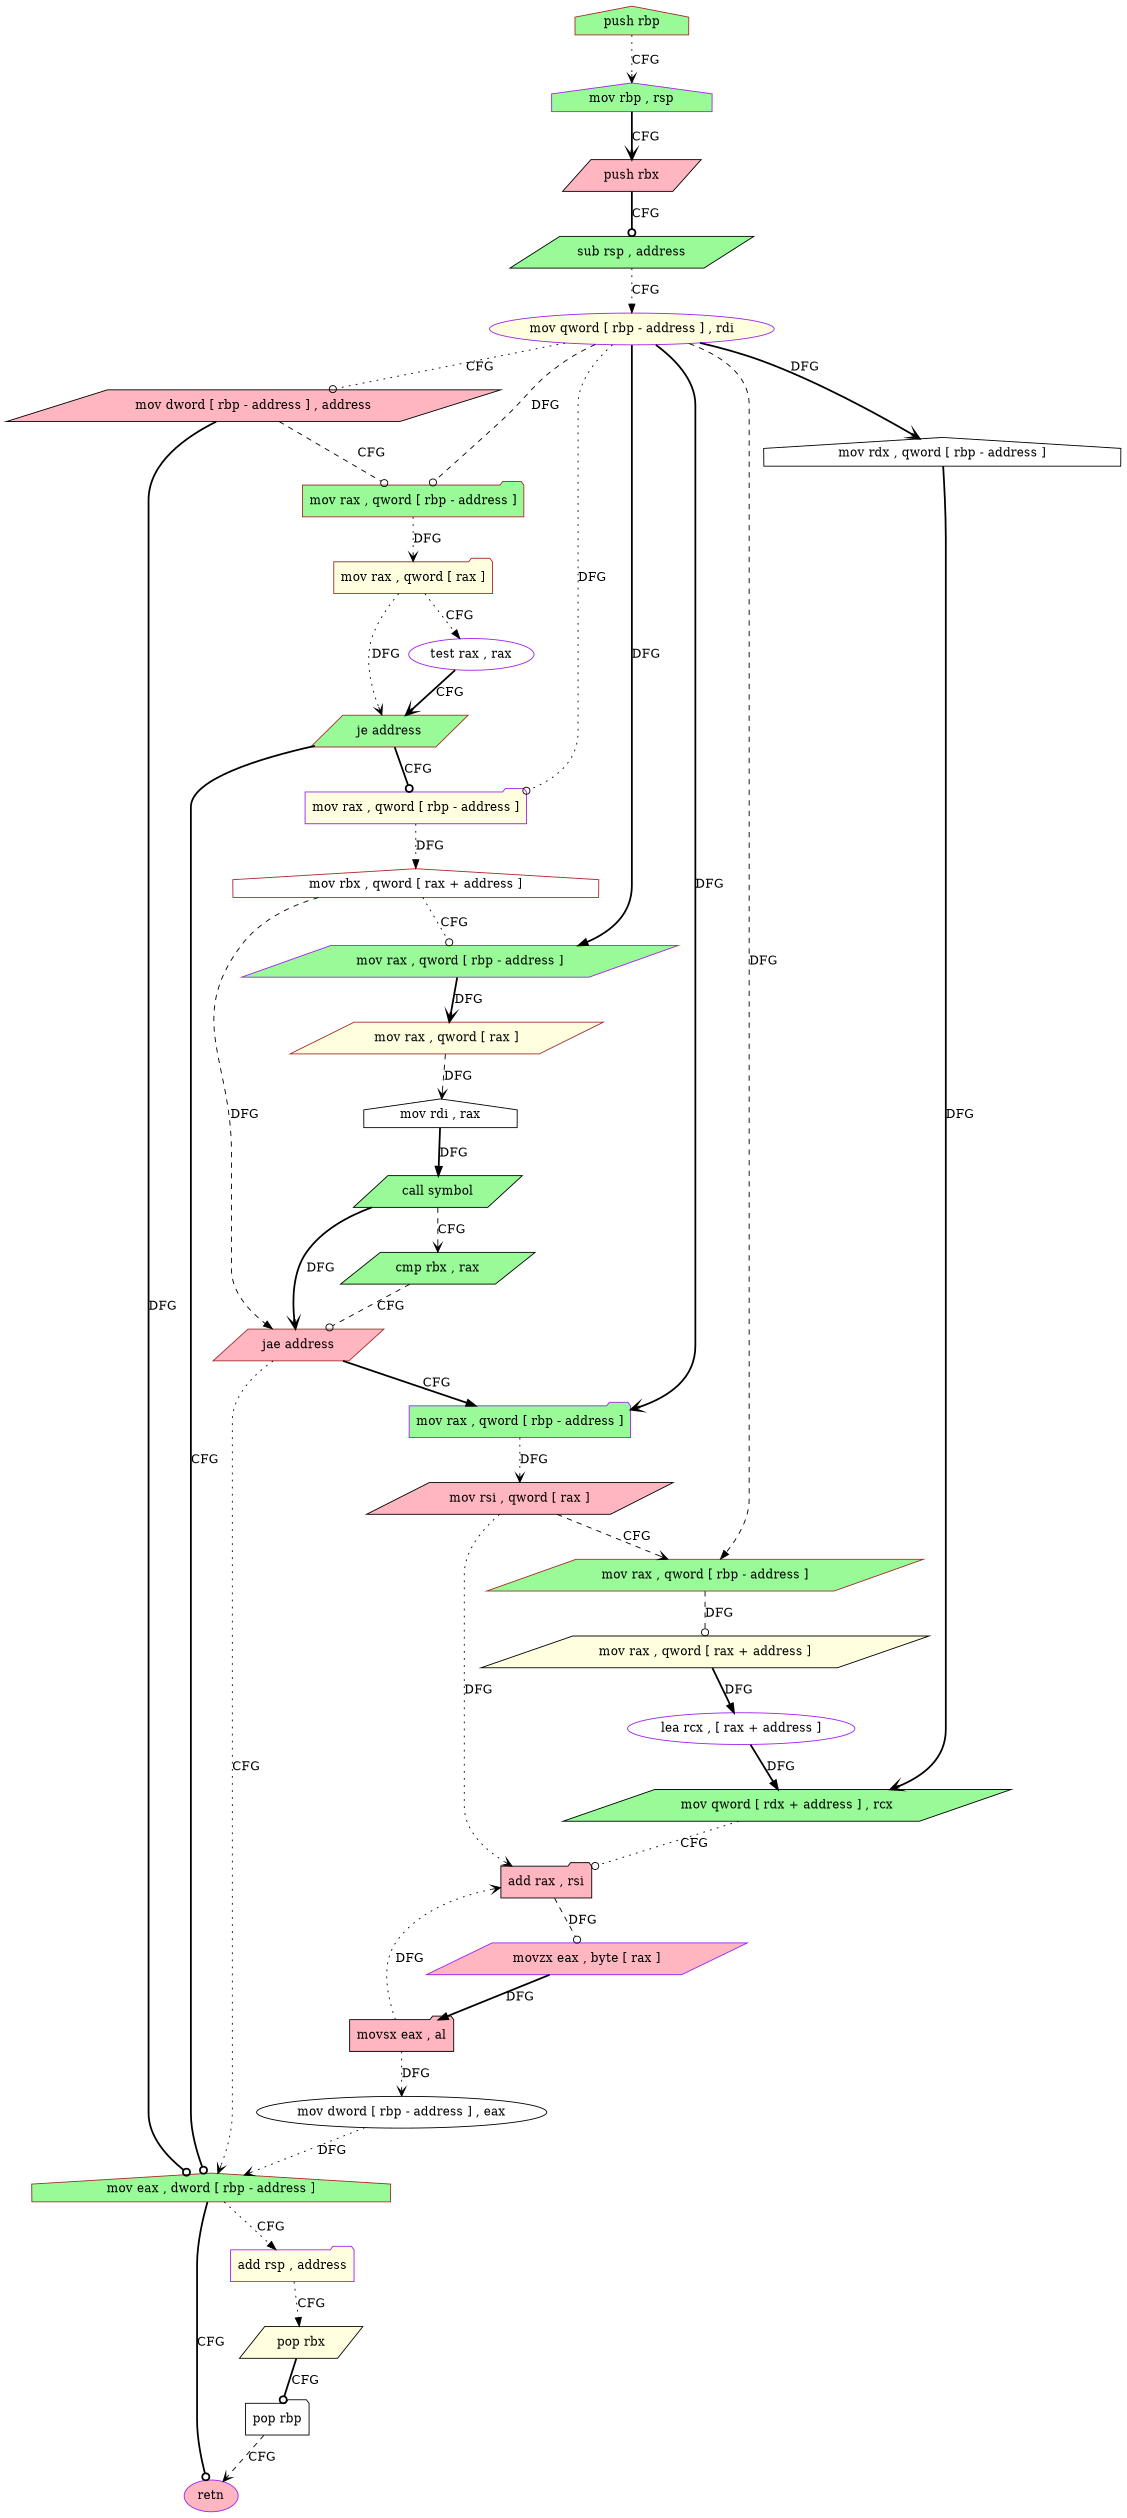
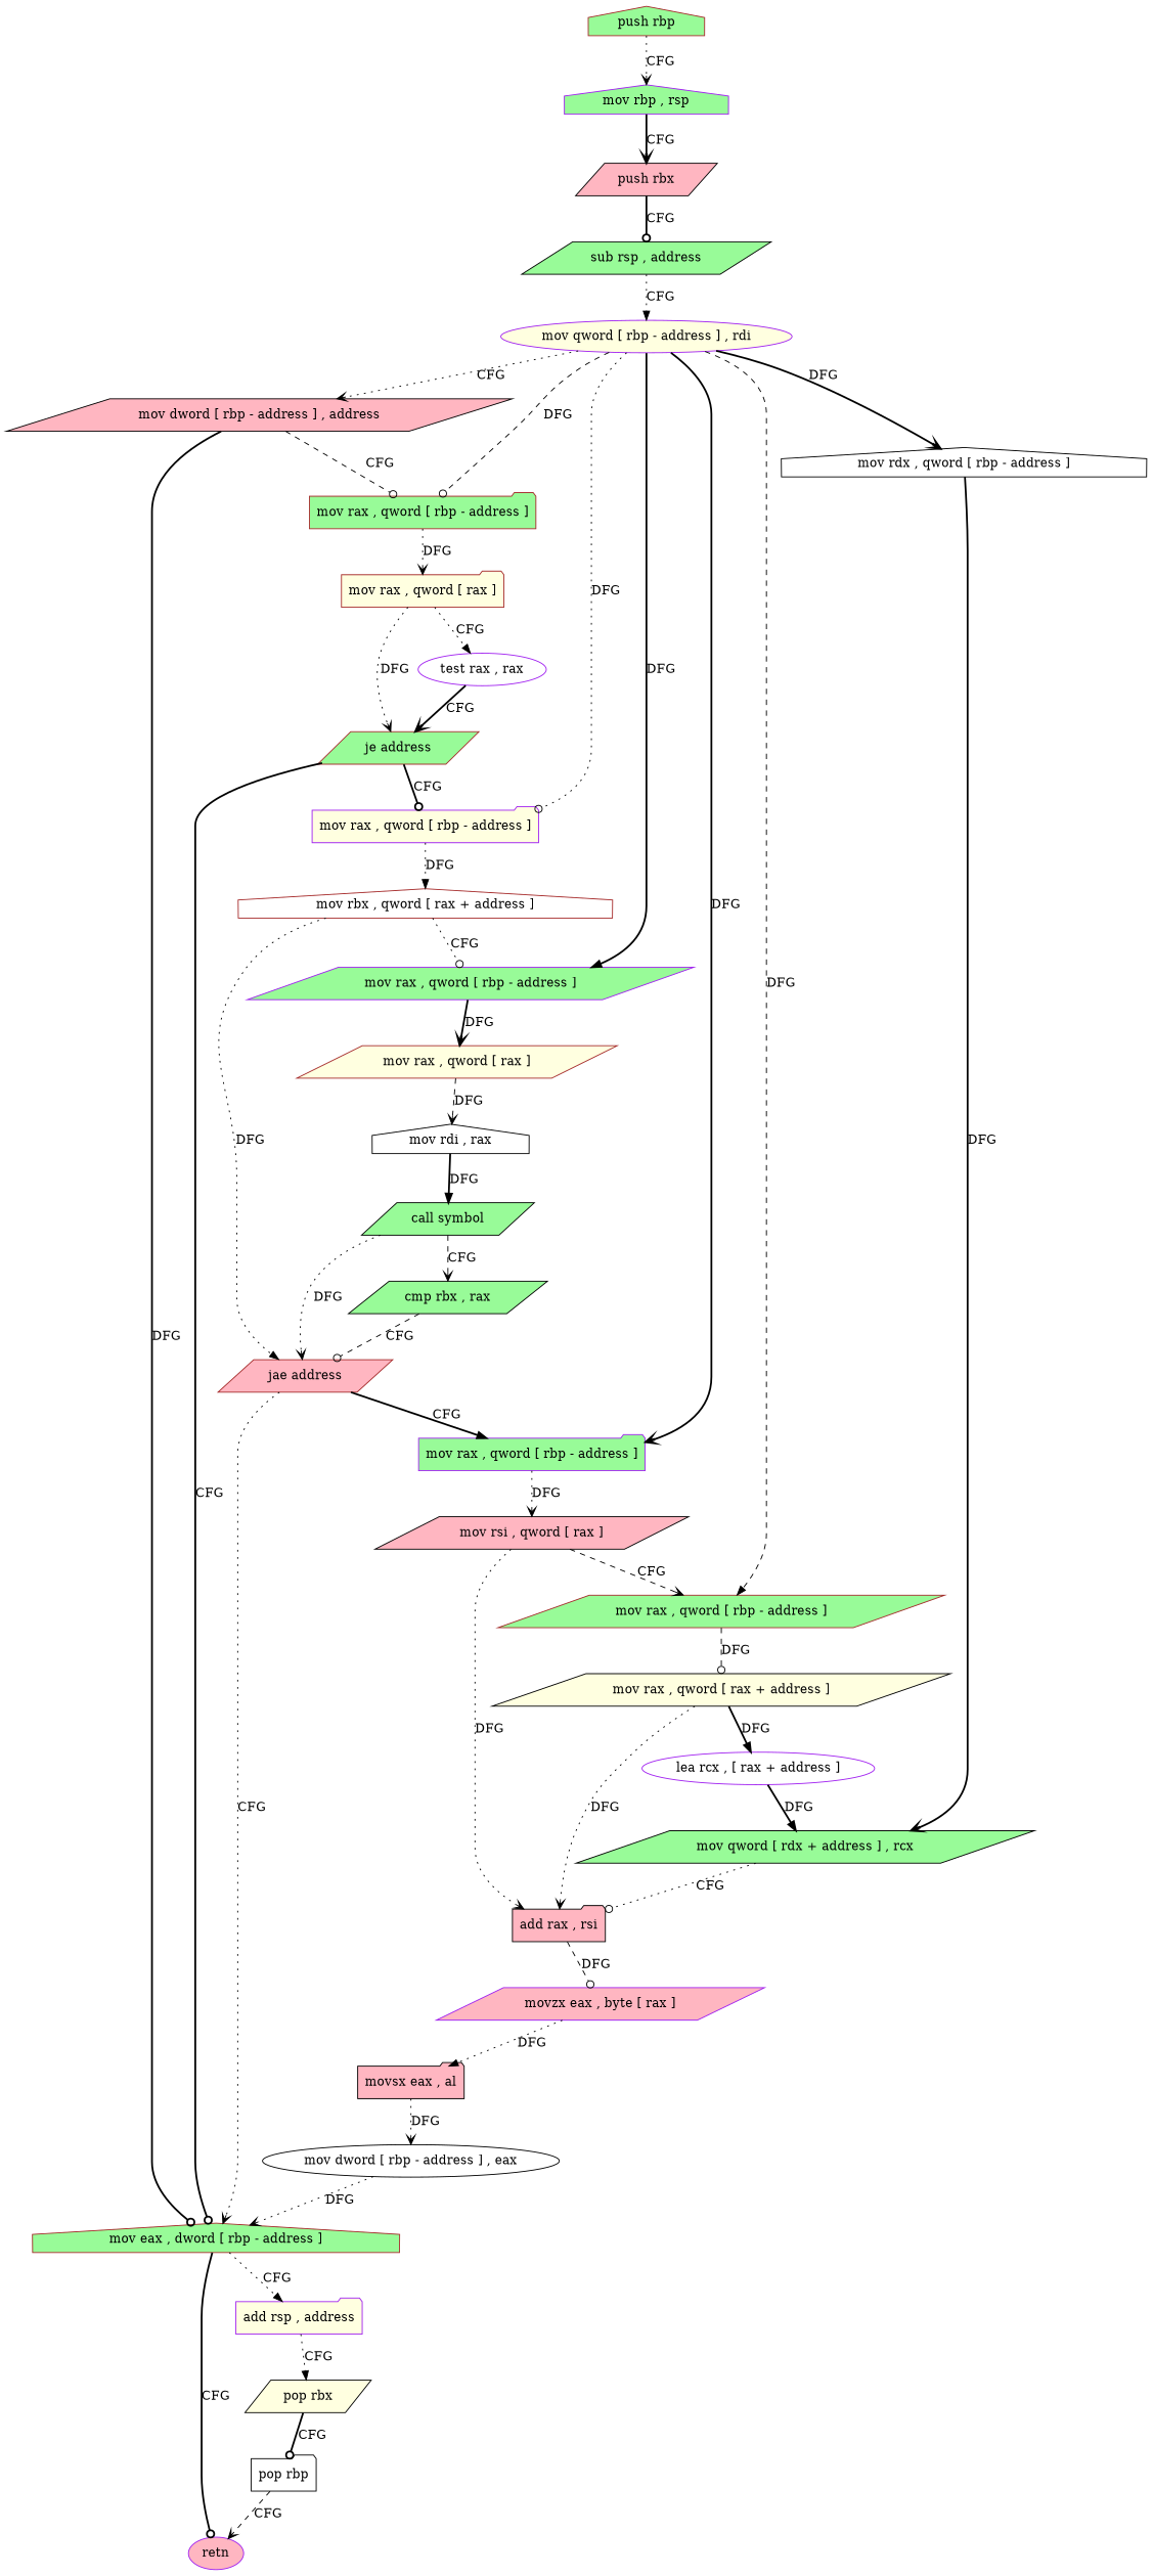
  digraph {
    node [color=black fillcolor=palegreen shape=parallelogram style=filled]
    edge [arrowhead=vee style=dotted]
    n1 [color=brown label="push rbp" shape=house]
    n2 [color=purple label="mov rbp , rsp" shape=house]
    n3 [fillcolor=lightpink label="push rbx"]
    n4 [label="sub rsp , address"]
    n5 [color=purple fillcolor=lightyellow label="mov qword [ rbp - address ] , rdi" shape=ellipse]
    n6 [fillcolor=lightpink label="mov dword [ rbp - address ] , address"]
    n7 [color=brown label="mov rax , qword [ rbp - address ]" shape=folder]
    n8 [color=purple fillcolor=lightyellow label="mov rax , qword [ rbp - address ]" shape=folder]
    n9 [color=purple label="mov rax , qword [ rbp - address ]"]
    n10 [color=purple label="mov rax , qword [ rbp - address ]" shape=folder]
    n11 [color=brown label="mov rax , qword [ rbp - address ]"]
    n12 [fillcolor=white label="mov rdx , qword [ rbp - address ]" shape=house]
    n13 [color=brown label="mov eax , dword [ rbp - address ]" shape=house]
    n14 [color=brown fillcolor=lightyellow label="mov rax , qword [ rax ]" shape=folder]
    n15 [color=brown fillcolor=white label="mov rbx , qword [ rax + address ]" shape=house]
    n16 [color=brown fillcolor=lightyellow label="mov rax , qword [ rax ]"]
    n17 [fillcolor=lightpink label="mov rsi , qword [ rax ]"]
    n18 [fillcolor=lightyellow label="mov rax , qword [ rax + address ]"]
    n19 [label="mov qword [ rdx + address ] , rcx"]
    n20 [color=purple fillcolor=lightyellow label="add rsp , address" shape=folder]
    n21 [color=purple fillcolor=lightpink label=retn shape=ellipse]
    n22 [color=purple fillcolor=white label="test rax , rax" shape=ellipse]
    n23 [color=brown label="je address"]
    n24 [fillcolor=lightyellow label="pop rbx"]
    n25 [color=brown fillcolor=lightpink label="jae address"]
    n26 [fillcolor=white label="pop rbp" shape=folder]
    n27 [fillcolor=white label="mov rdi , rax" shape=house]
    n28 [label="call symbol"]
    n29 [label="cmp rbx , rax"]
    n30 [fillcolor=lightpink label="add rax , rsi" shape=folder]
    n31 [color=purple fillcolor=lightpink label="movzx eax , byte [ rax ]"]
    n32 [color=purple fillcolor=white label="lea rcx , [ rax + address ]" shape=ellipse]
    n33 [fillcolor=lightpink label="movsx eax , al" shape=folder]
    n34 [fillcolor=white label="mov dword [ rbp - address ] , eax" shape=ellipse]
    n1 -> n2 [label=CFG]
    n2 -> n3 [label=CFG style=bold]
    n3 -> n4 [arrowhead=odot label=CFG style=bold]
    n4 -> n5 [arrowhead=normal label=CFG]
-   n5 -> n6 [arrowhead=odot label=CFG]
+   n5 -> n6 [label=CFG]
    n5 -> n7 [arrowhead=odot label=DFG style=dashed]
    n5 -> n8 [arrowhead=odot label=DFG]
    n5 -> n9 [arrowhead=normal label=DFG style=bold]
    n5 -> n10 [label=DFG style=bold]
    n5 -> n11 [arrowhead=normal label=DFG style=dashed]
    n5 -> n12 [label=DFG style=bold]
    n6 -> n7 [arrowhead=odot label=CFG style=dashed]
    n6 -> n13 [arrowhead=odot label=DFG style=bold]
    n7 -> n14 [label=DFG]
    n8 -> n15 [arrowhead=normal label=DFG]
    n9 -> n16 [label=DFG style=bold]
    n10 -> n17 [label=DFG]
    n11 -> n18 [arrowhead=odot label=DFG style=dashed]
    n12 -> n19 [label=DFG style=bold]
    n13 -> n20 [arrowhead=normal label=CFG]
    n13 -> n21 [arrowhead=odot label=CFG style=bold]
    n14 -> n22 [arrowhead=normal label=CFG]
    n14 -> n23 [label=DFG]
    n15 -> n9 [arrowhead=odot label=CFG]
-   n15 -> n25 [arrowhead=normal label=DFG style=dashed]
+   n15 -> n25 [arrowhead=normal label=DFG]
    n16 -> n27 [label=DFG style=dashed]
    n17 -> n11 [label=CFG style=dashed]
    n17 -> n30 [label=DFG]
-   n33 -> n30 [label=DFG]
+   n18 -> n30 [label=DFG]
    n18 -> n32 [arrowhead=normal label=DFG style=bold]
    n19 -> n30 [arrowhead=odot label=CFG]
    n20 -> n24 [arrowhead=normal label=CFG]
    n22 -> n23 [label=CFG style=bold]
    n23 -> n8 [arrowhead=odot label=CFG style=bold]
    n23 -> n13 [arrowhead=odot label=CFG style=bold]
    n24 -> n26 [arrowhead=odot label=CFG style=bold]
    n25 -> n10 [arrowhead=normal label=CFG style=bold]
    n25 -> n13 [label=CFG]
    n26 -> n21 [label=CFG style=dashed]
    n27 -> n28 [arrowhead=normal label=DFG style=bold]
-   n28 -> n25 [label=DFG style=bold]
+   n28 -> n25 [label=DFG]
    n28 -> n29 [label=CFG style=dashed]
    n29 -> n25 [arrowhead=odot label=CFG style=dashed]
    n30 -> n31 [arrowhead=odot label=DFG style=dashed]
-   n31 -> n33 [arrowhead=normal label=DFG style=bold]
+   n31 -> n33 [arrowhead=normal label=DFG]
    n32 -> n19 [arrowhead=normal label=DFG style=bold]
    n33 -> n34 [label=DFG]
    n34 -> n13 [label=DFG]
  }
